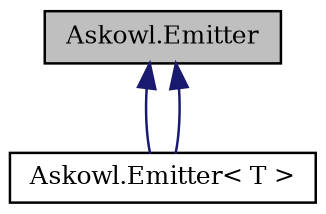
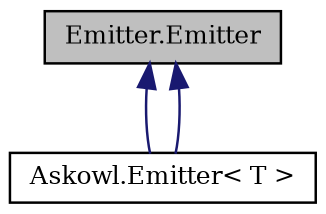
  digraph {
    fontname="DejaVu Serif"
    node [color=black fontname="DejaVu Serif" fontsize=10 shape=record style=filled]
    edge [color=midnightblue dir=back fontname="DejaVu Serif" fontsize=10 labelfontname=Helvetica labelfontsize=10 style=solid]
-   n1 [fillcolor=grey75 fontcolor=black height=0.2 label="Askowl.Emitter" width=0.4]
+   n1 [fillcolor=grey75 fontcolor=black height=0.2 label="Emitter.Emitter" width=0.4]
    n2 [fillcolor=white height=0.2 label="Askowl.Emitter\< T \>" width=0.4]
    n1 -> n2
    n1 -> n2
  }
